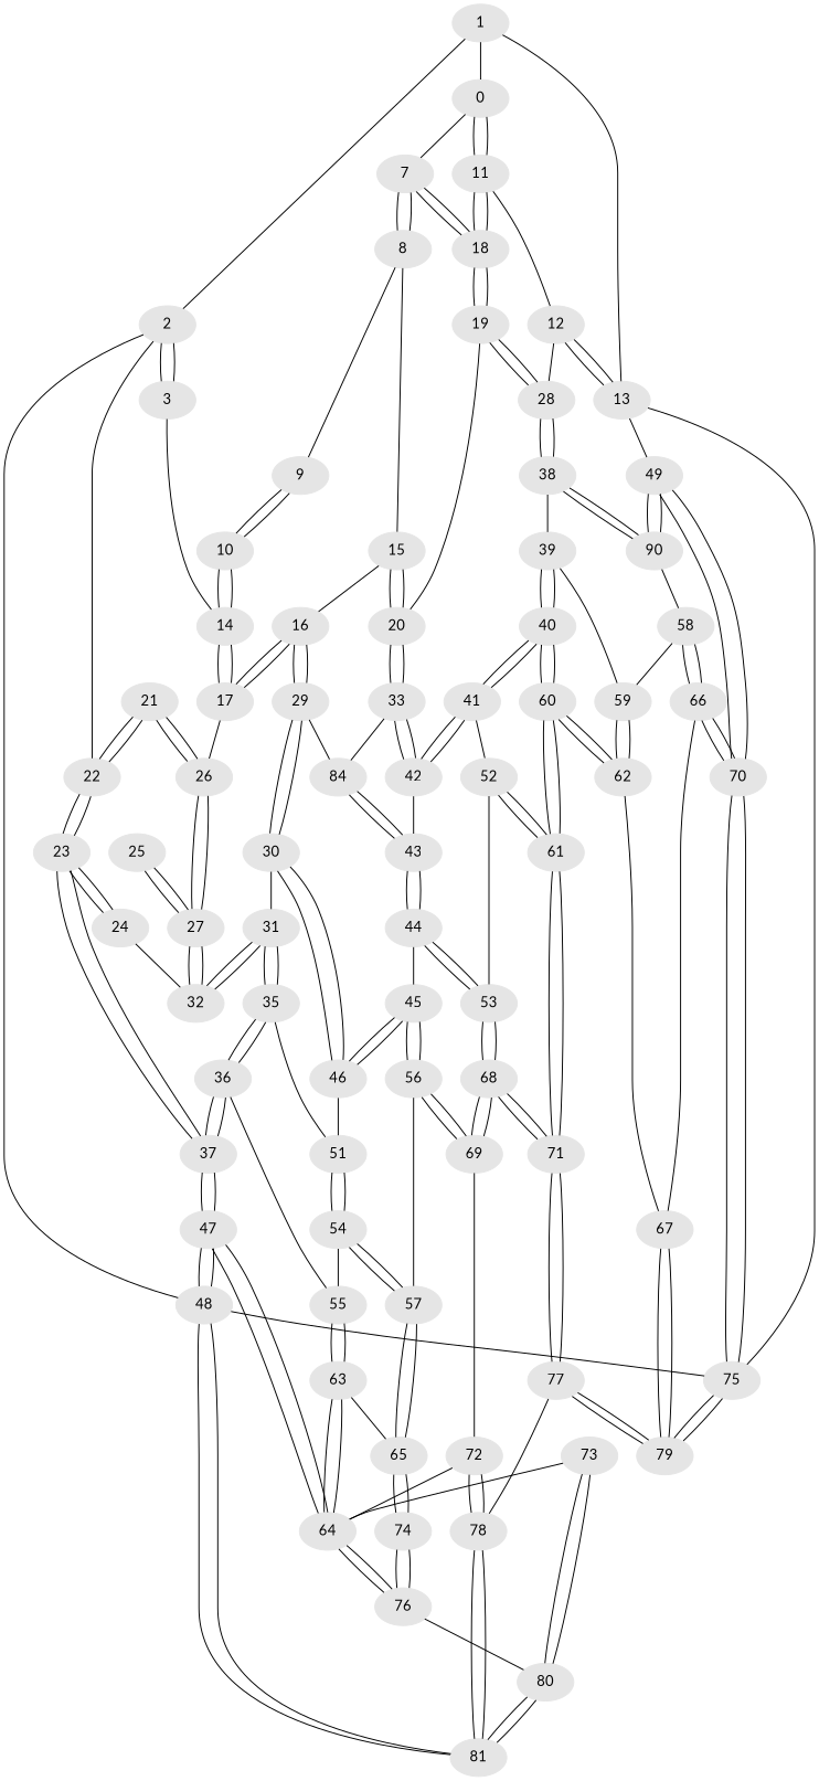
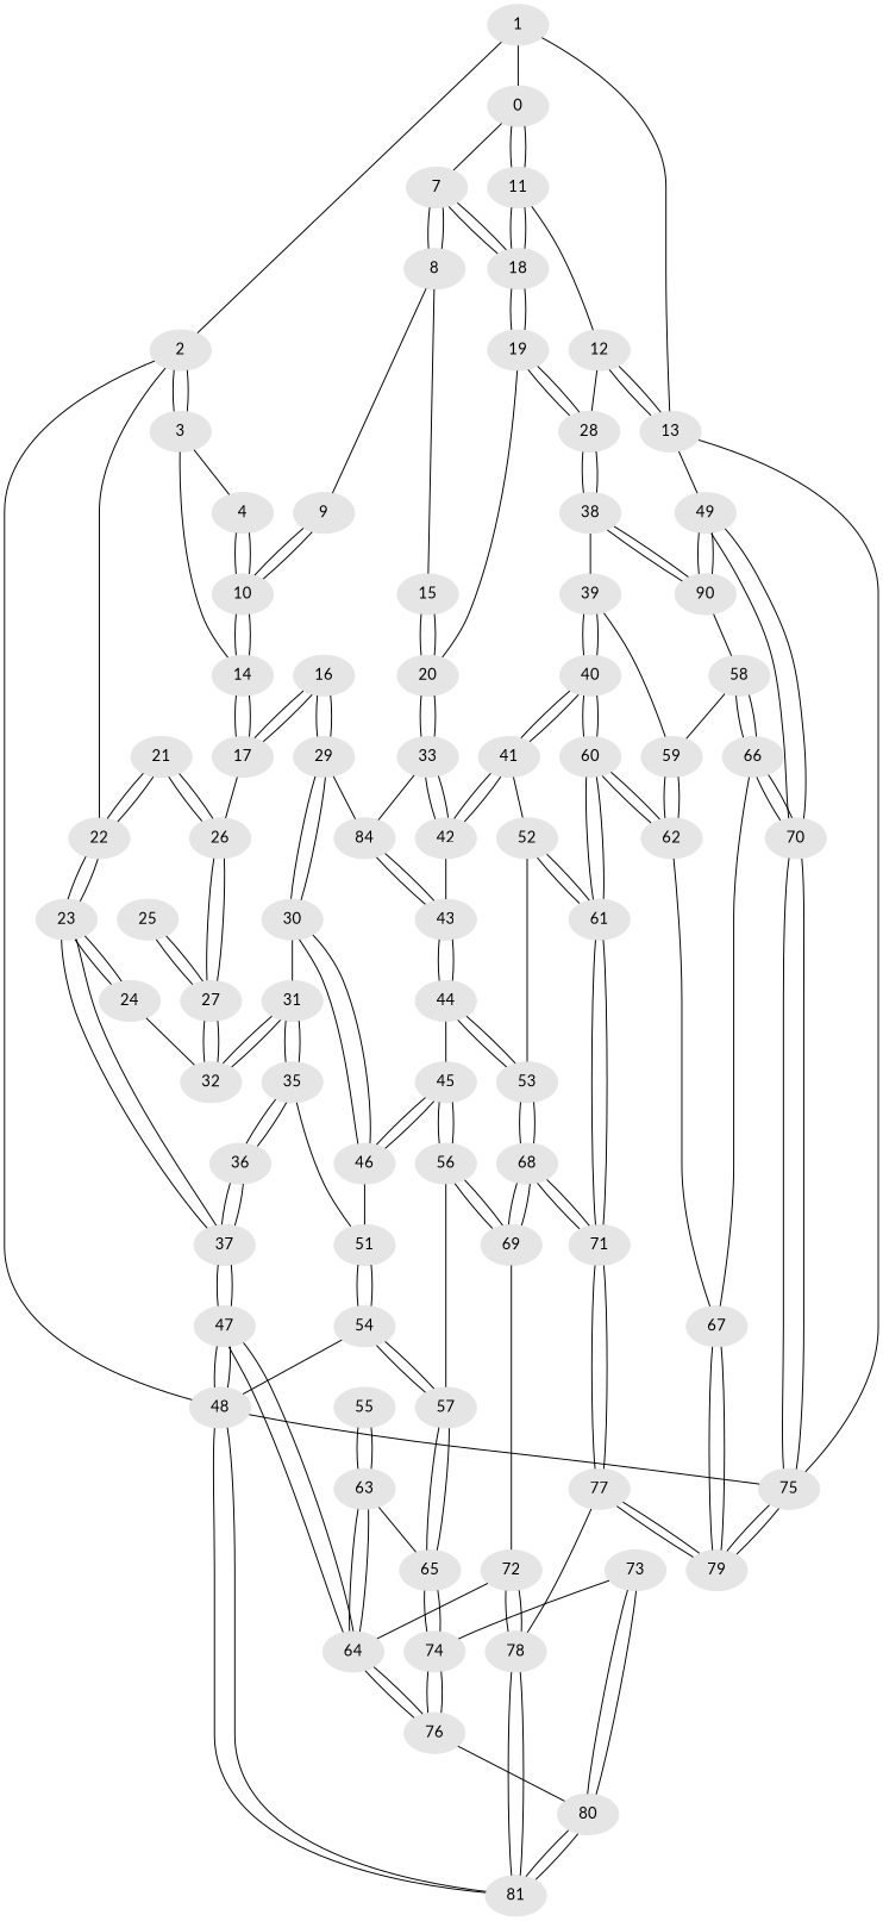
  graph {
    fontname=Lato
    node [color=gray90 fontname=Lato style=filled]
    edge [fontname=Lato]
    1
    2
    n3 [label=0]
    13
    3
    22
    48
    7
    11
    49
    75
+   4
    14
    23
    81
    10
    17
    9
    8
    18
    12
    15
    19
    16
    20
    28
    38
    n28 [label=90]
    70
    79
    26
    29
    33
    30
    n35 [label=84]
    27
    42
    21
    24
    37
    32
    47
    25
    39
    31
    46
    43
    35
    51
    36
    44
    55
    54
    63
    64
    40
    59
    58
    41
    60
    62
    52
    61
    53
    45
    56
    68
    57
    69
    76
    66
    71
    65
    72
    74
    67
    77
    80
    78
    73
    1 -- 2
    1 -- n3
    1 -- 13
    2 -- 3
    2 -- 3
    2 -- 22
    2 -- 48
    n3 -- 7
    n3 -- 11
    n3 -- 11
    13 -- 49
    13 -- 75
+   3 -- 4
    3 -- 14
    22 -- 23
    22 -- 23
    48 -- 75
    48 -- 81
    48 -- 81
    7 -- 8
    7 -- 8
    7 -- 18
    7 -- 18
    11 -- 18
    11 -- 18
    11 -- 12
    49 -- n28
    49 -- n28
    49 -- 70
    49 -- 70
    75 -- 79
    75 -- 79
+   4 -- 10
+   4 -- 10
    14 -- 17
    14 -- 17
    23 -- 24
    23 -- 24
    23 -- 37
    23 -- 37
    10 -- 14
    10 -- 14
    17 -- 26
    9 -- 10
    9 -- 10
    8 -- 9
    8 -- 15
    18 -- 19
    18 -- 19
    12 -- 13
    12 -- 13
    12 -- 28
-   15 -- 16
    15 -- 20
    15 -- 20
    19 -- 20
    19 -- 28
    19 -- 28
    16 -- 17
    16 -- 17
    16 -- 29
    16 -- 29
    20 -- 33
    20 -- 33
    28 -- 38
    28 -- 38
    38 -- n28
    38 -- n28
    38 -- 39
    n28 -- 58
    70 -- 75
    70 -- 75
    26 -- 27
    26 -- 27
    29 -- 30
    29 -- 30
    29 -- n35
    33 -- n35
    33 -- 42
    33 -- 42
    30 -- 31
    30 -- 46
    30 -- 46
    n35 -- 43
    n35 -- 43
    27 -- 32
    27 -- 32
    42 -- 43
    21 -- 22
    21 -- 22
    21 -- 26
    21 -- 26
    24 -- 32
    37 -- 47
    37 -- 47
    47 -- 48
    47 -- 48
    47 -- 64
    47 -- 64
    25 -- 27
    25 -- 27
    39 -- 40
    39 -- 40
    39 -- 59
    31 -- 32
    31 -- 32
    31 -- 35
    31 -- 35
    46 -- 51
    43 -- 44
    43 -- 44
    35 -- 51
    35 -- 36
    35 -- 36
    51 -- 54
    51 -- 54
    36 -- 37
    36 -- 37
-   36 -- 55
    44 -- 53
    44 -- 53
    44 -- 45
    55 -- 63
    55 -- 63
-   54 -- 55
+   54 -- 48
    54 -- 57
    54 -- 57
    63 -- 64
    63 -- 64
    63 -- 65
    64 -- 76
    64 -- 76
    40 -- 41
    40 -- 41
    40 -- 60
    40 -- 60
    59 -- 62
    59 -- 62
    58 -- 59
    58 -- 66
    58 -- 66
    41 -- 42
    41 -- 42
    41 -- 52
    60 -- 62
    60 -- 62
    60 -- 61
    60 -- 61
    62 -- 67
    52 -- 61
    52 -- 61
    52 -- 53
    61 -- 71
    61 -- 71
    53 -- 68
    53 -- 68
    45 -- 46
    45 -- 46
    45 -- 56
    45 -- 56
    56 -- 57
    56 -- 69
    56 -- 69
    68 -- 69
    68 -- 69
    68 -- 71
    68 -- 71
    57 -- 65
    57 -- 65
    69 -- 72
    76 -- 80
    66 -- 70
    66 -- 70
    66 -- 67
    71 -- 77
    71 -- 77
    65 -- 74
    65 -- 74
    72 -- 64
    72 -- 78
    72 -- 78
    74 -- 76
    74 -- 76
    67 -- 79
    67 -- 79
    77 -- 79
    77 -- 79
    77 -- 78
    80 -- 81
    80 -- 81
    78 -- 81
    78 -- 81
-   73 -- 64
+   73 -- 74
    73 -- 80
    73 -- 80
  }
